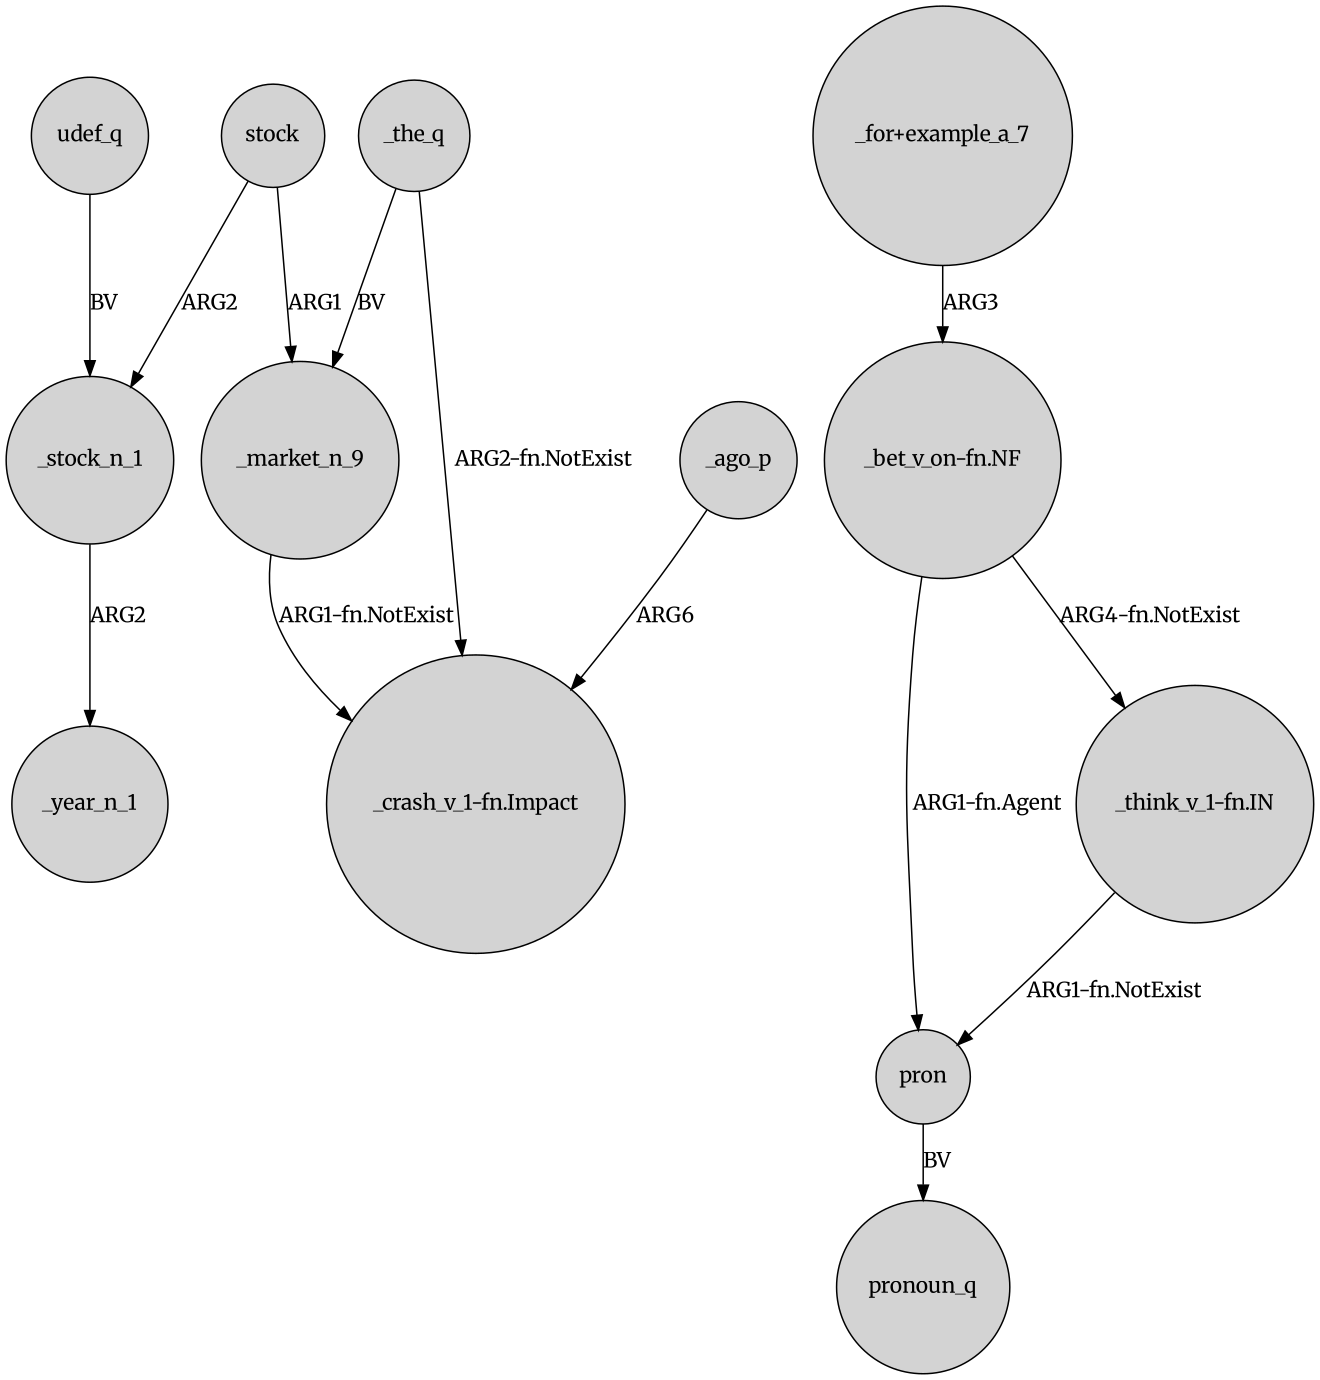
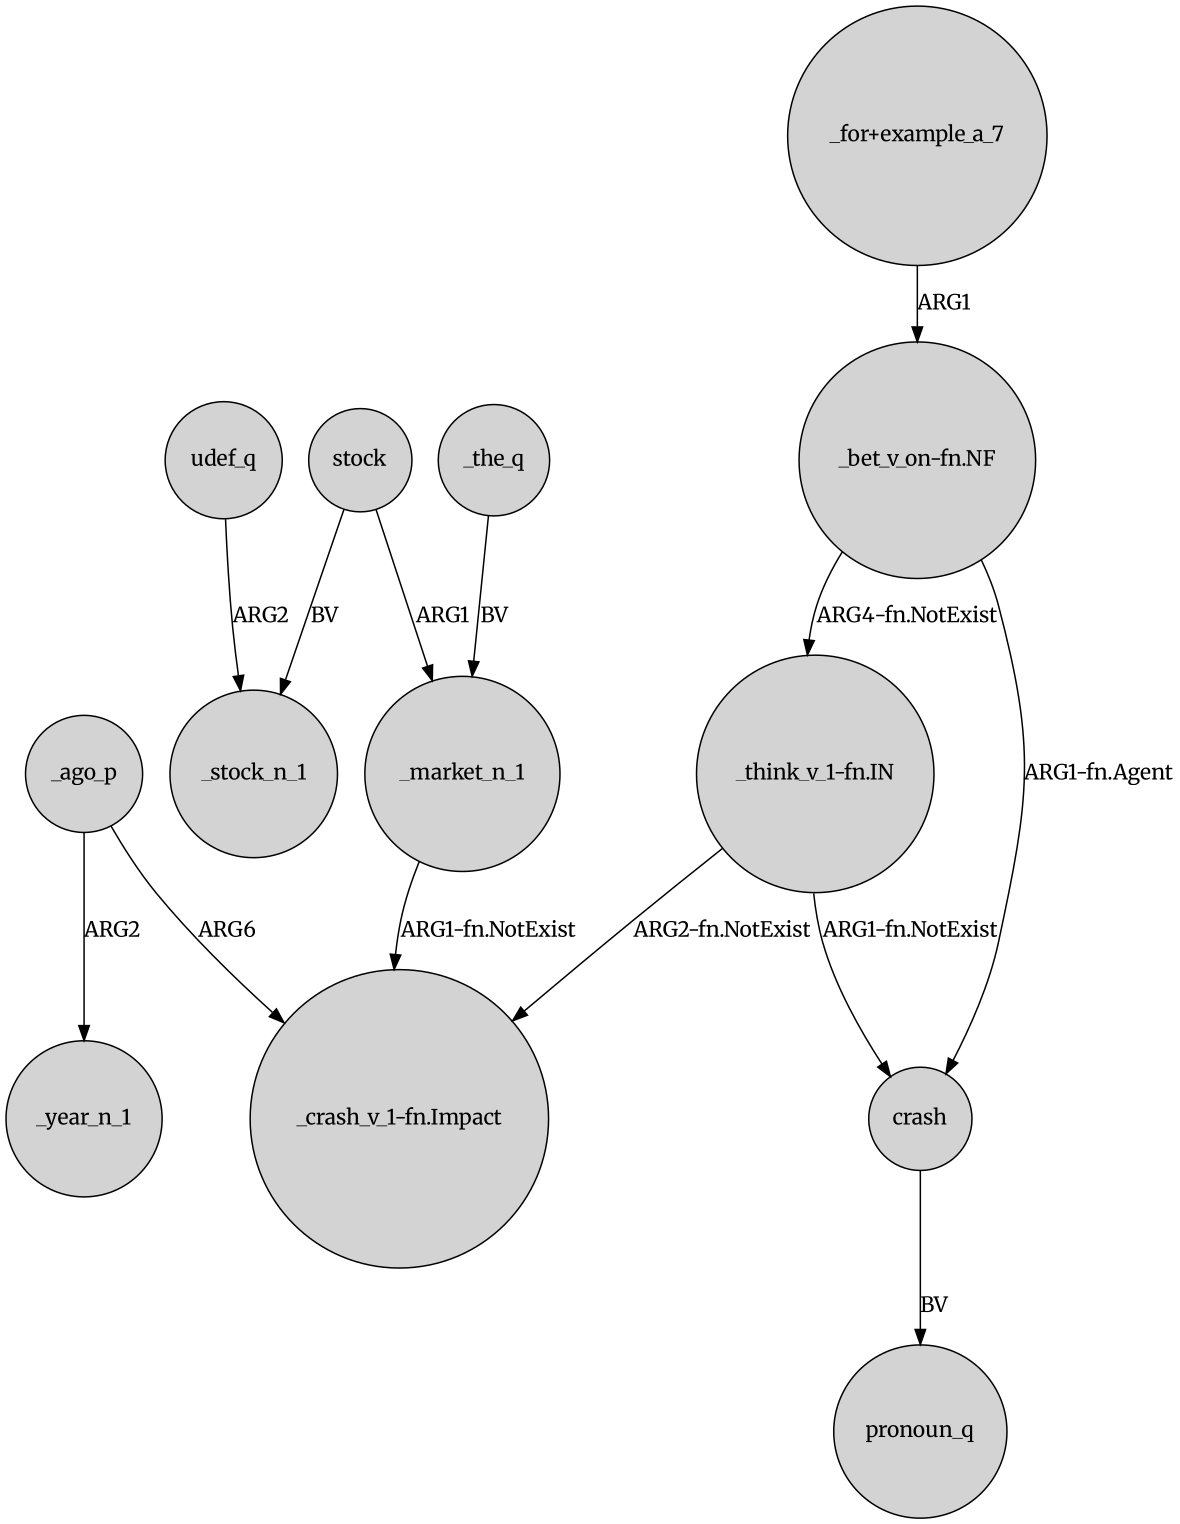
  digraph {
    fontname=Merriweather
    node [fontname=Merriweather shape=circle style=filled]
    edge [fontname=Merriweather]
    _ago_p
    _year_n_1
    "_crash_v_1-fn.Impact"
    udef_q
    _stock_n_1
-   _market_n_1 [label=_market_n_9]
+   _market_n_1
    n7 [label=stock]
    "_bet_v_on-fn.NF"
-   pron
+   pron [label=crash]
    "_think_v_1-fn.IN"
    pronoun_q
    _the_q
    n13 [label="_for+example_a_7"]
-   _stock_n_1 -> _year_n_1 [label=ARG2]
+   _ago_p -> _year_n_1 [label=ARG2]
    _ago_p -> "_crash_v_1-fn.Impact" [label=ARG6]
-   udef_q -> _stock_n_1 [label=BV]
+   udef_q -> _stock_n_1 [label=ARG2]
    _market_n_1 -> "_crash_v_1-fn.Impact" [label="ARG1-fn.NotExist"]
-   n7 -> _stock_n_1 [label=ARG2]
+   n7 -> _stock_n_1 [label=BV]
    n7 -> _market_n_1 [label=ARG1]
    "_bet_v_on-fn.NF" -> pron [label="ARG1-fn.Agent"]
    "_bet_v_on-fn.NF" -> "_think_v_1-fn.IN" [label="ARG4-fn.NotExist"]
    pron -> pronoun_q [label=BV]
-   _the_q -> "_crash_v_1-fn.Impact" [label="ARG2-fn.NotExist"]
+   "_think_v_1-fn.IN" -> "_crash_v_1-fn.Impact" [label="ARG2-fn.NotExist"]
    "_think_v_1-fn.IN" -> pron [label="ARG1-fn.NotExist"]
    _the_q -> _market_n_1 [label=BV]
-   n13 -> "_bet_v_on-fn.NF" [label=ARG3]
+   n13 -> "_bet_v_on-fn.NF" [label=ARG1]
  }
